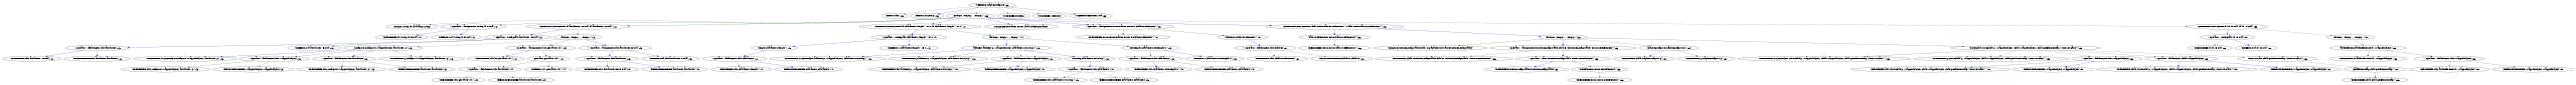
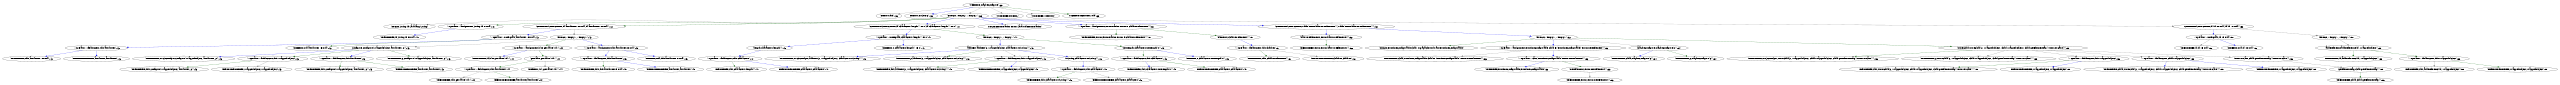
  digraph {
    edge [arrowhead=dot color=blue]
    n1 [label=<(METHOD,maybeConfigure)<SUB>139</SUB>>]
    n2 [label=<(PARAM,this)<SUB>139</SUB>>]
    n3 [label=<(PARAM,Project p)<SUB>139</SUB>>]
    n4 [label=<(BLOCK,&lt;empty&gt;,&lt;empty&gt;)<SUB>139</SUB>>]
    n5 [label=<(MODIFIER,PUBLIC)>]
    n6 [label=<(MODIFIER,VIRTUAL)>]
    n7 [label=<(METHOD_RETURN,void)<SUB>139</SUB>>]
    n8 [label=<(LOCAL,String id: java.lang.String)>]
    n9 [label=<(&lt;operator&gt;.assignment,String id = null)<SUB>140</SUB>>]
    n10 [label=<(CONTROL_STRUCTURE,if (attributes != null),if (attributes != null))<SUB>142</SUB>>]
    n11 [label=<(CONTROL_STRUCTURE,if (characters.length() != 0),if (characters.length() != 0))<SUB>147</SUB>>]
    n12 [label=<(LOCAL,Enumeration enum: java.util.Enumeration)>]
    n13 [label=<(&lt;operator&gt;.assignment,Enumeration enum = children.elements())<SUB>151</SUB>>]
    n14 [label=<(CONTROL_STRUCTURE,while (enum.hasMoreElements()),while (enum.hasMoreElements()))<SUB>152</SUB>>]
    n15 [label=<(CONTROL_STRUCTURE,if (id != null),if (id != null))<SUB>158</SUB>>]
    n16 [label=<(IDENTIFIER,id,String id = null)<SUB>140</SUB>>]
-   n17 [label=<(LITERAL,null,String id = null)<SUB>140</SUB>>]
    n18 [label=<(&lt;operator&gt;.notEquals,attributes != null)<SUB>142</SUB>>]
    n19 [label=<(BLOCK,&lt;empty&gt;,&lt;empty&gt;)<SUB>142</SUB>>]
    n20 [label=<(&lt;operator&gt;.notEquals,characters.length() != 0)<SUB>147</SUB>>]
    n21 [label=<(BLOCK,&lt;empty&gt;,&lt;empty&gt;)<SUB>147</SUB>>]
    n22 [label=<(IDENTIFIER,enum,Enumeration enum = children.elements())<SUB>151</SUB>>]
    n23 [label=<(elements,children.elements())<SUB>151</SUB>>]
    n24 [label=<(hasMoreElements,enum.hasMoreElements())<SUB>152</SUB>>]
    n25 [label=<(BLOCK,&lt;empty&gt;,&lt;empty&gt;)<SUB>152</SUB>>]
    n26 [label=<(&lt;operator&gt;.notEquals,id != null)<SUB>158</SUB>>]
    n27 [label=<(BLOCK,&lt;empty&gt;,&lt;empty&gt;)<SUB>158</SUB>>]
    n28 [label=<(&lt;operator&gt;.fieldAccess,this.attributes)<SUB>142</SUB>>]
    n29 [label=<(LITERAL,null,attributes != null)<SUB>142</SUB>>]
    n30 [label=<(configure,configure(wrappedObject, attributes, p))<SUB>143</SUB>>]
    n31 [label=<(&lt;operator&gt;.assignment,id = getValue(&quot;id&quot;))<SUB>144</SUB>>]
    n32 [label=<(&lt;operator&gt;.assignment,this.attributes = null)<SUB>145</SUB>>]
    n33 [label=<(IDENTIFIER,this,attributes != null)<SUB>142</SUB>>]
    n34 [label=<(FIELD_IDENTIFIER,attributes,attributes)<SUB>142</SUB>>]
    n35 [label=<(IDENTIFIER,ProjectHelper,configure(wrappedObject, attributes, p))<SUB>143</SUB>>]
    n36 [label=<(&lt;operator&gt;.fieldAccess,this.wrappedObject)<SUB>143</SUB>>]
    n37 [label=<(&lt;operator&gt;.fieldAccess,this.attributes)<SUB>143</SUB>>]
    n38 [label=<(IDENTIFIER,p,configure(wrappedObject, attributes, p))<SUB>143</SUB>>]
    n39 [label=<(IDENTIFIER,id,id = getValue(&quot;id&quot;))<SUB>144</SUB>>]
    n40 [label=<(getValue,getValue(&quot;id&quot;))<SUB>144</SUB>>]
    n41 [label=<(&lt;operator&gt;.fieldAccess,this.attributes)<SUB>145</SUB>>]
    n42 [label=<(LITERAL,null,this.attributes = null)<SUB>145</SUB>>]
    n43 [label=<(IDENTIFIER,this,configure(wrappedObject, attributes, p))<SUB>143</SUB>>]
    n44 [label=<(FIELD_IDENTIFIER,wrappedObject,wrappedObject)<SUB>143</SUB>>]
    n45 [label=<(IDENTIFIER,this,configure(wrappedObject, attributes, p))<SUB>143</SUB>>]
    n46 [label=<(FIELD_IDENTIFIER,attributes,attributes)<SUB>143</SUB>>]
    n47 [label=<(&lt;operator&gt;.fieldAccess,this.attributes)<SUB>144</SUB>>]
    n48 [label=<(LITERAL,&quot;id&quot;,getValue(&quot;id&quot;))<SUB>144</SUB>>]
    n49 [label=<(IDENTIFIER,this,getValue(&quot;id&quot;))<SUB>144</SUB>>]
    n50 [label=<(FIELD_IDENTIFIER,attributes,attributes)<SUB>144</SUB>>]
    n51 [label=<(IDENTIFIER,this,this.attributes = null)<SUB>145</SUB>>]
    n52 [label=<(FIELD_IDENTIFIER,attributes,attributes)<SUB>145</SUB>>]
    n53 [label=<(length,characters.length())<SUB>140</SUB>>]
    n54 [label=<(LITERAL,0,characters.length() != 0)<SUB>147</SUB>>]
    n55 [label=<(addText,addText(p, wrappedObject, characters.toString()))<SUB>148</SUB>>]
    n56 [label=<(setLength,characters.setLength(0))<SUB>149</SUB>>]
    n57 [label=<(&lt;operator&gt;.fieldAccess,this.characters)<SUB>147</SUB>>]
    n58 [label=<(IDENTIFIER,this,characters.length())<SUB>147</SUB>>]
    n59 [label=<(FIELD_IDENTIFIER,characters,characters)<SUB>147</SUB>>]
    n60 [label=<(IDENTIFIER,ProjectHelper,addText(p, wrappedObject, characters.toString()))<SUB>148</SUB>>]
    n61 [label=<(IDENTIFIER,p,addText(p, wrappedObject, characters.toString()))<SUB>148</SUB>>]
    n62 [label=<(&lt;operator&gt;.fieldAccess,this.wrappedObject)<SUB>148</SUB>>]
    n63 [label=<(toString,characters.toString())<SUB>148</SUB>>]
    n64 [label=<(&lt;operator&gt;.fieldAccess,this.characters)<SUB>149</SUB>>]
    n65 [label=<(LITERAL,0,characters.setLength(0))<SUB>149</SUB>>]
    n66 [label=<(IDENTIFIER,this,addText(p, wrappedObject, characters.toString()))<SUB>148</SUB>>]
    n67 [label=<(FIELD_IDENTIFIER,wrappedObject,wrappedObject)<SUB>148</SUB>>]
    n68 [label=<(&lt;operator&gt;.fieldAccess,this.characters)<SUB>148</SUB>>]
    n69 [label=<(IDENTIFIER,this,characters.toString())<SUB>148</SUB>>]
    n70 [label=<(FIELD_IDENTIFIER,characters,characters)<SUB>148</SUB>>]
    n71 [label=<(IDENTIFIER,this,characters.setLength(0))<SUB>149</SUB>>]
    n72 [label=<(FIELD_IDENTIFIER,characters,characters)<SUB>149</SUB>>]
    n73 [label=<(&lt;operator&gt;.fieldAccess,this.children)<SUB>151</SUB>>]
    n74 [label=<(IDENTIFIER,this,children.elements())<SUB>151</SUB>>]
    n75 [label=<(FIELD_IDENTIFIER,children,children)<SUB>151</SUB>>]
    n76 [label=<(IDENTIFIER,enum,enum.hasMoreElements())<SUB>152</SUB>>]
    n77 [label=<(LOCAL,RuntimeConfigurable child: org.apache.tools.ant.RuntimeConfigurable)>]
    n78 [label=<(&lt;operator&gt;.assignment,RuntimeConfigurable child = (RuntimeConfigurable) enum.nextElement())<SUB>153</SUB>>]
    n79 [label=<(maybeConfigure,maybeConfigure(p))<SUB>154</SUB>>]
    n80 [label=<(storeChild,storeChild(p, wrappedObject, child.wrappedObject, child.getElementTag().toLowerCase()))<SUB>155</SUB>>]
    n81 [label=<(IDENTIFIER,child,RuntimeConfigurable child = (RuntimeConfigurable) enum.nextElement())<SUB>153</SUB>>]
    n82 [label=<(&lt;operator&gt;.cast,(RuntimeConfigurable) enum.nextElement())<SUB>153</SUB>>]
    n83 [label=<(IDENTIFIER,child,maybeConfigure(p))<SUB>154</SUB>>]
    n84 [label=<(IDENTIFIER,p,maybeConfigure(p))<SUB>154</SUB>>]
    n85 [label=<(IDENTIFIER,ProjectHelper,storeChild(p, wrappedObject, child.wrappedObject, child.getElementTag().toLowerCase()))<SUB>155</SUB>>]
    n86 [label=<(IDENTIFIER,p,storeChild(p, wrappedObject, child.wrappedObject, child.getElementTag().toLowerCase()))<SUB>155</SUB>>]
    n87 [label=<(&lt;operator&gt;.fieldAccess,this.wrappedObject)<SUB>155</SUB>>]
    n88 [label=<(&lt;operator&gt;.fieldAccess,child.wrappedObject)<SUB>155</SUB>>]
    n89 [label=<(toLowerCase,child.getElementTag().toLowerCase())<SUB>155</SUB>>]
    n90 [label=<(TYPE_REF,RuntimeConfigurable,RuntimeConfigurable)<SUB>153</SUB>>]
    n91 [label=<(nextElement,enum.nextElement())<SUB>153</SUB>>]
    n92 [label=<(IDENTIFIER,enum,enum.nextElement())<SUB>153</SUB>>]
    n93 [label=<(IDENTIFIER,this,storeChild(p, wrappedObject, child.wrappedObject, child.getElementTag().toLowerCase()))<SUB>155</SUB>>]
    n94 [label=<(FIELD_IDENTIFIER,wrappedObject,wrappedObject)<SUB>155</SUB>>]
    n95 [label=<(IDENTIFIER,child,storeChild(p, wrappedObject, child.wrappedObject, child.getElementTag().toLowerCase()))<SUB>155</SUB>>]
    n96 [label=<(FIELD_IDENTIFIER,wrappedObject,wrappedObject)<SUB>155</SUB>>]
    n97 [label=<(getElementTag,child.getElementTag())<SUB>155</SUB>>]
    n98 [label=<(IDENTIFIER,child,child.getElementTag())<SUB>155</SUB>>]
    n99 [label=<(IDENTIFIER,id,id != null)<SUB>158</SUB>>]
    n100 [label=<(LITERAL,null,id != null)<SUB>158</SUB>>]
    n101 [label=<(addReference,addReference(id, wrappedObject))<SUB>159</SUB>>]
    n102 [label=<(IDENTIFIER,id,addReference(id, wrappedObject))<SUB>159</SUB>>]
    n103 [label=<(&lt;operator&gt;.fieldAccess,this.wrappedObject)<SUB>159</SUB>>]
    n104 [label=<(IDENTIFIER,this,addReference(id, wrappedObject))<SUB>159</SUB>>]
    n105 [label=<(FIELD_IDENTIFIER,wrappedObject,wrappedObject)<SUB>159</SUB>>]
    n1 -> n2 [arrowhead=normal color=gray40]
    n1 -> n3
    n1 -> n4 [color=gray40]
    n1 -> n5 [arrowhead=normal color=gray40]
    n1 -> n6 [color=gray40]
    n1 -> n7 [color=darkgreen]
    n4 -> n8 [color=gray40]
    n4 -> n9 [arrowhead=normal color=darkgreen]
    n4 -> n10 [arrowhead=normal color=darkgreen]
    n4 -> n11 [arrowhead=normal]
    n4 -> n12 [arrowhead=normal]
    n4 -> n13
    n4 -> n14
    n4 -> n15 [color=gray40]
    n9 -> n16 [arrowhead=normal]
-   n9 -> n17
    n10 -> n18
    n10 -> n19 [color=gray40]
    n11 -> n20
    n11 -> n21 [color=darkgreen]
    n13 -> n22 [color=darkgreen]
    n13 -> n23 [arrowhead=normal color=darkgreen]
    n14 -> n24
    n14 -> n25 [arrowhead=normal]
    n15 -> n26 [arrowhead=normal]
    n15 -> n27 [color=gray40]
    n18 -> n28
    n18 -> n29 [arrowhead=normal color=darkgreen]
    n19 -> n30 [color=gray40]
    n19 -> n31 [arrowhead=normal color=darkgreen]
    n19 -> n32 [arrowhead=normal]
    n20 -> n53 [arrowhead=normal]
    n20 -> n54
    n21 -> n55 [arrowhead=normal]
    n21 -> n56 [color=darkgreen]
    n23 -> n73
    n24 -> n76 [color=darkgreen]
    n25 -> n77 [arrowhead=normal color=darkgreen]
    n25 -> n78
    n25 -> n79 [arrowhead=normal color=gray40]
    n25 -> n80 [arrowhead=normal color=darkgreen]
    n26 -> n99 [arrowhead=normal color=gray40]
    n26 -> n100 [arrowhead=normal]
    n27 -> n101 [arrowhead=normal color=gray40]
    n28 -> n33 [arrowhead=normal]
    n28 -> n34
    n30 -> n35
    n30 -> n36 [color=darkgreen]
    n30 -> n37
    n30 -> n38 [arrowhead=normal color=darkgreen]
    n31 -> n39 [arrowhead=normal]
    n31 -> n40 [color=darkgreen]
    n32 -> n41 [arrowhead=normal]
    n32 -> n42
    n36 -> n43 [arrowhead=normal color=darkgreen]
    n36 -> n44 [arrowhead=normal color=gray40]
    n37 -> n45 [color=darkgreen]
    n37 -> n46 [arrowhead=normal color=darkgreen]
    n40 -> n47 [color=darkgreen]
    n40 -> n48 [color=gray40]
    n41 -> n51 [arrowhead=normal color=darkgreen]
    n41 -> n52 [arrowhead=normal]
    n47 -> n49 [arrowhead=normal color=gray40]
    n47 -> n50 [arrowhead=normal color=darkgreen]
    n53 -> n57
    n55 -> n60
    n55 -> n61 [arrowhead=normal color=darkgreen]
    n55 -> n62 [color=gray40]
    n55 -> n63
    n56 -> n64 [arrowhead=normal color=darkgreen]
    n56 -> n65
    n57 -> n58 [arrowhead=normal color=darkgreen]
    n57 -> n59
    n62 -> n66 [arrowhead=normal color=darkgreen]
    n62 -> n67
    n63 -> n68
    n64 -> n71
    n64 -> n72 [arrowhead=normal color=darkgreen]
    n68 -> n69 [color=darkgreen]
    n68 -> n70 [color=gray40]
    n73 -> n74 [color=darkgreen]
    n73 -> n75 [arrowhead=normal color=gray40]
    n78 -> n81 [arrowhead=normal color=gray40]
    n78 -> n82
    n79 -> n83
    n79 -> n84 [color=darkgreen]
    n80 -> n85 [arrowhead=normal color=darkgreen]
    n80 -> n86 [arrowhead=normal color=gray40]
    n80 -> n87 [color=gray40]
    n80 -> n88 [color=gray40]
    n80 -> n89 [arrowhead=normal color=gray40]
    n82 -> n90
    n82 -> n91 [arrowhead=normal color=darkgreen]
    n87 -> n93 [color=darkgreen]
    n87 -> n94
    n88 -> n95 [arrowhead=normal]
    n88 -> n96
    n89 -> n97 [color=gray40]
    n91 -> n92 [arrowhead=normal color=gray40]
    n97 -> n98 [color=darkgreen]
    n101 -> n102 [color=darkgreen]
    n101 -> n103 [arrowhead=normal color=darkgreen]
    n103 -> n104 [arrowhead=normal color=gray40]
    n103 -> n105 [arrowhead=normal color=darkgreen]
  }
